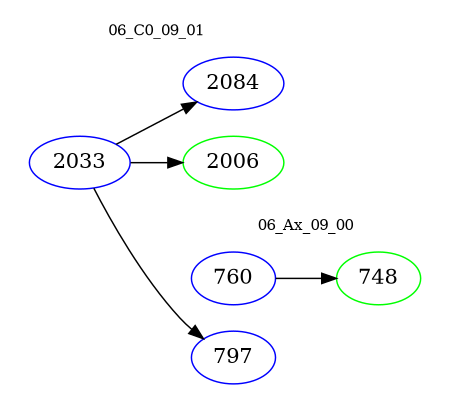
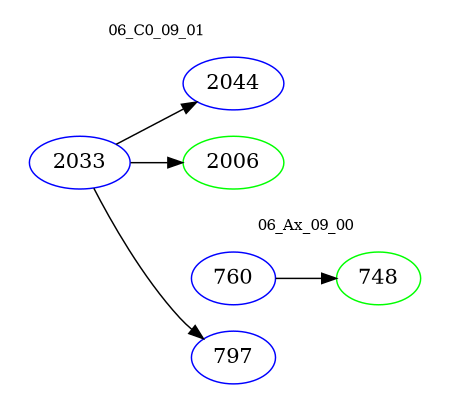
  digraph {
    rankdir=LR
    node [color=blue]
    edge [color=black]
    n1 [label=760]
    n2 [color=green label=748]
    n3 [label=797]
    n4 [label=2033]
    n5 [color=green label=2006]
-   n6 [label=2084]
+   n6 [label=2044]
    subgraph cluster_1 {
      color=white
      fontsize=10
      label="06_Ax_09_00"
      n1
      n2
      n3
    }
    subgraph cluster_2 {
      color=white
      fontsize=10
      label="06_C0_09_01"
      n4
      n5
      n6
    }
    n1 -> n2
    n4 -> n3
    n4 -> n5
    n4 -> n6
  }
